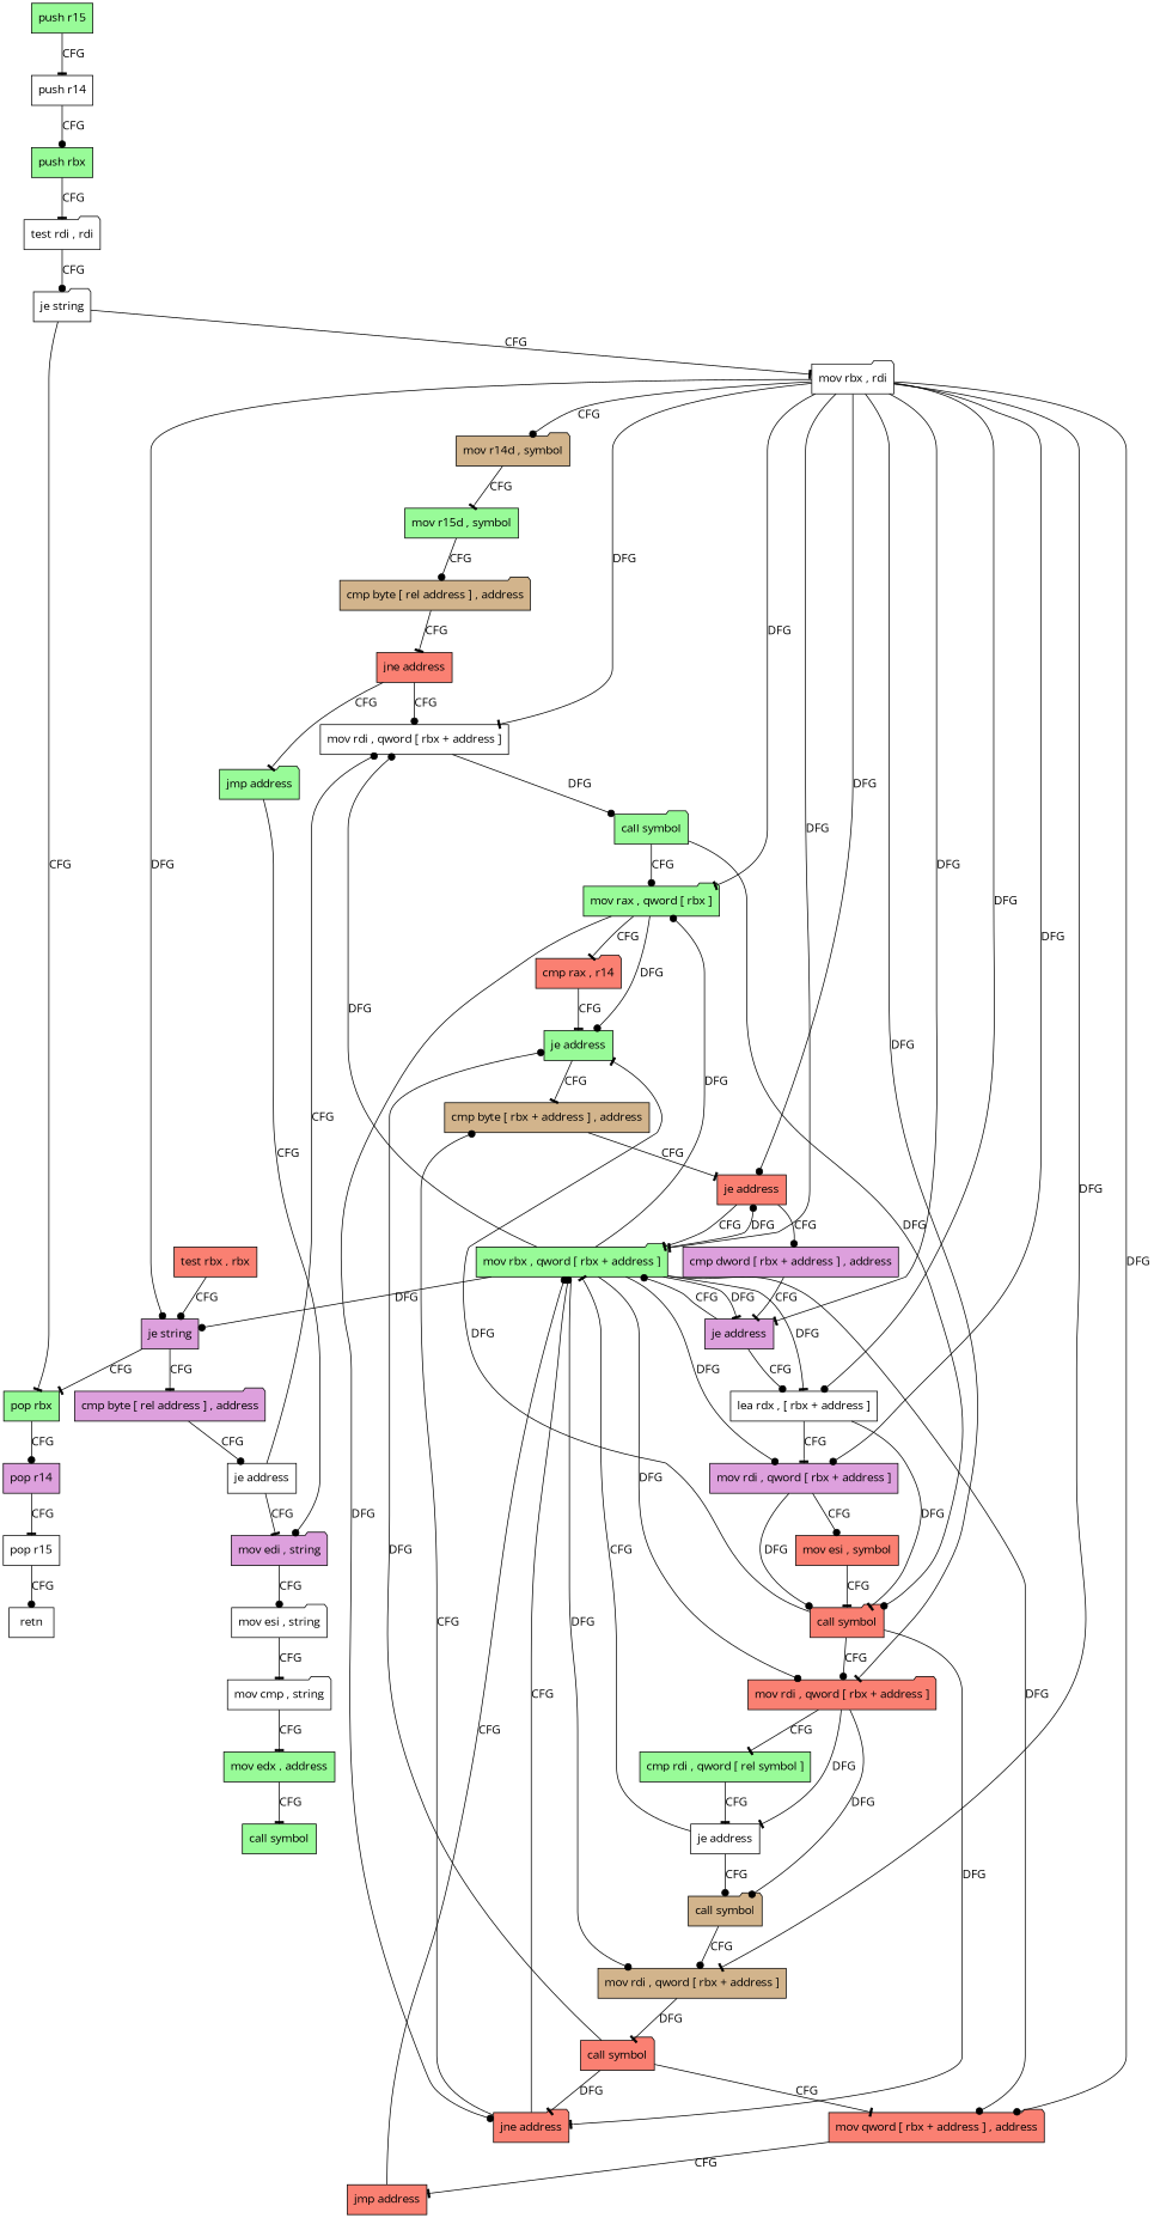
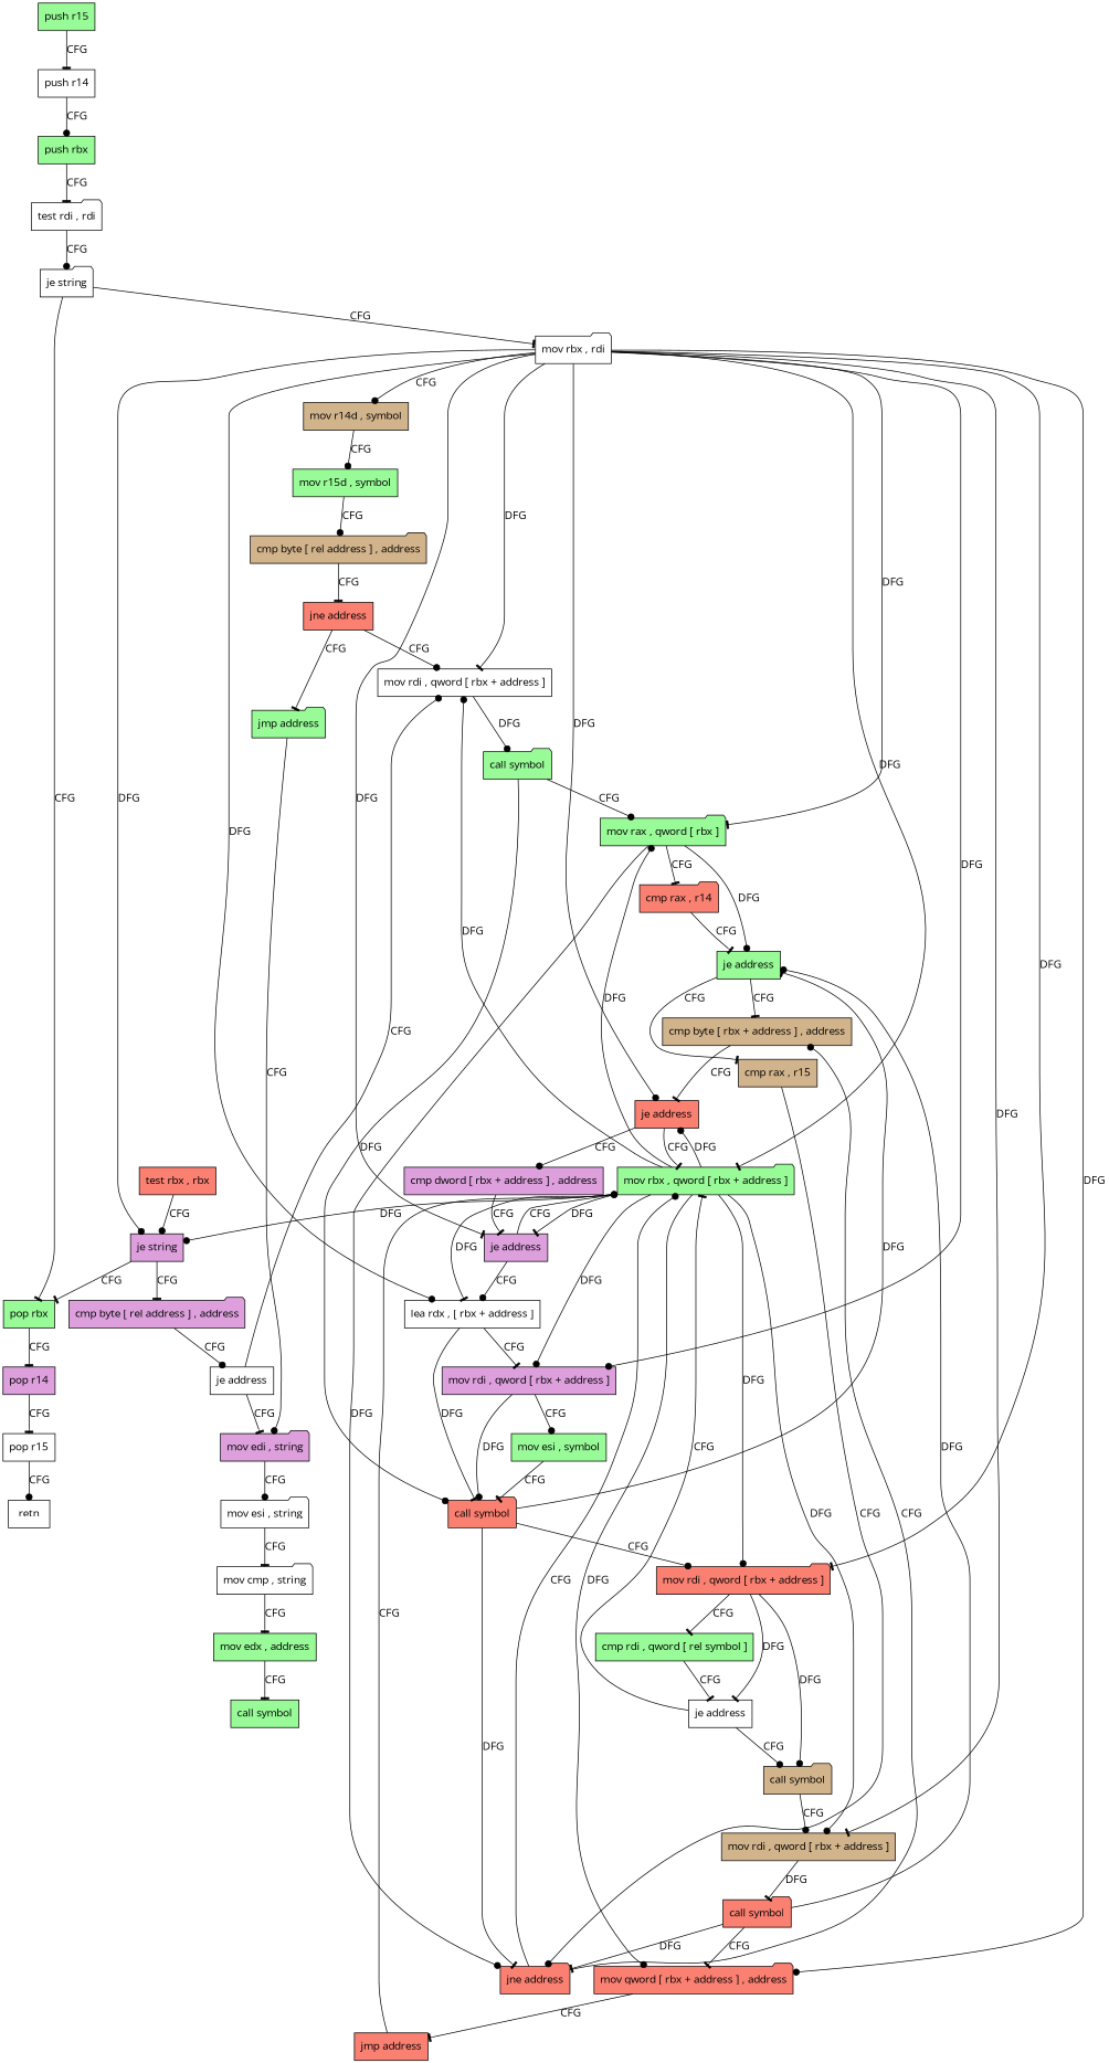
  digraph {
    fontname="Open Sans"
    node [fillcolor=palegreen fontname="Open Sans" shape=box style=filled]
    edge [arrowhead=dot fontname="Open Sans"]
    n1 [label="push r15"]
    n2 [fillcolor=white label="push r14"]
    n3 [label="push rbx"]
    n4 [fillcolor=white label="test rdi , rdi" shape=folder]
    n5 [fillcolor=white label="je string" shape=folder]
    n6 [label="pop rbx"]
    n7 [fillcolor=white label="mov rbx , rdi" shape=folder]
    n8 [fillcolor=plum label="pop r14"]
-   n9 [fillcolor=tan label="mov r14d , symbol" shape=folder]
+   n9 [fillcolor=tan label="mov r14d , symbol"]
    n10 [fillcolor=white label="mov rdi , qword [ rbx + address ]"]
    n11 [label="mov rax , qword [ rbx ]" shape=folder]
    n12 [fillcolor=salmon label="je address"]
    n13 [label="mov rbx , qword [ rbx + address ]" shape=folder]
    n14 [fillcolor=plum label="je string"]
    n15 [fillcolor=plum label="je address"]
    n16 [fillcolor=white label="lea rdx , [ rbx + address ]"]
    n17 [fillcolor=plum label="mov rdi , qword [ rbx + address ]"]
    n18 [fillcolor=salmon label="mov rdi , qword [ rbx + address ]" shape=folder]
    n19 [fillcolor=tan label="mov rdi , qword [ rbx + address ]"]
    n20 [fillcolor=salmon label="mov qword [ rbx + address ] , address" shape=folder]
    n21 [fillcolor=white label="pop r15"]
    n22 [label="mov r15d , symbol"]
    n23 [label="call symbol" shape=folder]
    n24 [fillcolor=salmon label="cmp rax , r14" shape=folder]
    n25 [label="je address"]
    n26 [fillcolor=salmon label="jne address" shape=folder]
    n27 [fillcolor=plum label="cmp dword [ rbx + address ] , address"]
    n28 [fillcolor=plum label="cmp byte [ rel address ] , address" shape=folder]
    n29 [fillcolor=salmon label="call symbol" shape=folder]
-   n30 [fillcolor=salmon label="mov esi , symbol"]
+   n30 [label="mov esi , symbol"]
    n31 [label="cmp rdi , qword [ rel symbol ]"]
    n32 [fillcolor=white label="je address"]
    n33 [fillcolor=tan label="call symbol" shape=folder]
    n34 [fillcolor=salmon label="call symbol" shape=folder]
    n35 [fillcolor=salmon label="jmp address"]
    n36 [fillcolor=white label=retn]
    n37 [fillcolor=tan label="cmp byte [ rel address ] , address" shape=folder]
    n38 [fillcolor=salmon label="jne address"]
    n39 [label="jmp address" shape=folder]
    n40 [fillcolor=plum label="mov edi , string" shape=folder]
    n41 [fillcolor=white label="mov esi , string" shape=folder]
    n42 [fillcolor=tan label="cmp byte [ rbx + address ] , address"]
+   n43 [fillcolor=tan label="cmp rax , r15"]
    n44 [fillcolor=white label="mov cmp , string" shape=folder]
    n45 [fillcolor=salmon label="test rbx , rbx"]
    n46 [label="mov edx , address"]
    n47 [label="call symbol"]
    n48 [fillcolor=white label="je address"]
    n1 -> n2 [arrowhead=tee label=CFG]
    n2 -> n3 [label=CFG]
    n3 -> n4 [arrowhead=tee label=CFG]
    n4 -> n5 [label=CFG]
    n5 -> n6 [arrowhead=tee label=CFG]
    n5 -> n7 [arrowhead=tee label=CFG]
-   n6 -> n8 [label=CFG]
+   n6 -> n8 [arrowhead=tee label=CFG]
    n7 -> n9 [label=CFG]
    n7 -> n10 [arrowhead=tee label=DFG]
    n7 -> n11 [arrowhead=tee label=DFG]
    n7 -> n12 [label=DFG]
    n7 -> n13 [arrowhead=tee label=DFG]
    n7 -> n14 [label=DFG]
    n7 -> n15 [arrowhead=tee label=DFG]
    n7 -> n16 [label=DFG]
    n7 -> n17 [label=DFG]
    n7 -> n18 [arrowhead=tee label=DFG]
    n7 -> n19 [arrowhead=tee label=DFG]
    n7 -> n20 [label=DFG]
    n8 -> n21 [arrowhead=tee label=CFG]
-   n9 -> n22 [arrowhead=tee label=CFG]
+   n9 -> n22 [label=CFG]
    n10 -> n23 [label=DFG]
    n11 -> n24 [arrowhead=tee label=CFG]
    n11 -> n25 [label=DFG]
    n11 -> n26 [label=DFG]
    n12 -> n13 [arrowhead=tee label=CFG]
    n12 -> n27 [label=CFG]
    n13 -> n10 [label=DFG]
    n13 -> n11 [label=DFG]
    n13 -> n12 [label=DFG]
    n13 -> n14 [label=DFG]
    n13 -> n15 [arrowhead=tee label=DFG]
    n13 -> n16 [arrowhead=tee label=DFG]
    n13 -> n17 [label=DFG]
    n13 -> n18 [label=DFG]
    n13 -> n19 [label=DFG]
    n13 -> n20 [label=DFG]
    n14 -> n6 [arrowhead=tee label=CFG]
    n14 -> n28 [arrowhead=tee label=CFG]
    n15 -> n13 [label=CFG]
    n15 -> n16 [label=CFG]
    n16 -> n17 [arrowhead=tee label=CFG]
    n16 -> n29 [arrowhead=tee label=DFG]
    n17 -> n29 [label=DFG]
    n17 -> n30 [label=CFG]
    n18 -> n31 [arrowhead=tee label=CFG]
    n18 -> n32 [arrowhead=tee label=DFG]
    n18 -> n33 [label=DFG]
    n19 -> n34 [arrowhead=tee label=DFG]
    n20 -> n35 [arrowhead=tee label=CFG]
    n21 -> n36 [label=CFG]
    n22 -> n37 [label=CFG]
    n23 -> n11 [label=CFG]
    n23 -> n29 [label=DFG]
    n24 -> n25 [arrowhead=tee label=CFG]
    n25 -> n42 [arrowhead=tee label=CFG]
+   n25 -> n43 [arrowhead=tee label=CFG]
    n26 -> n13 [label=CFG]
    n26 -> n42 [label=CFG]
    n27 -> n15 [arrowhead=tee label=CFG]
    n28 -> n48 [label=CFG]
    n29 -> n18 [label=CFG]
    n29 -> n25 [arrowhead=tee label=DFG]
    n29 -> n26 [arrowhead=tee label=DFG]
    n30 -> n29 [arrowhead=tee label=CFG]
    n31 -> n32 [arrowhead=tee label=CFG]
    n32 -> n13 [arrowhead=tee label=CFG]
    n32 -> n33 [label=CFG]
    n33 -> n19 [label=CFG]
    n34 -> n20 [arrowhead=tee label=CFG]
    n34 -> n25 [label=DFG]
    n34 -> n26 [arrowhead=tee label=DFG]
    n35 -> n13 [label=CFG]
    n37 -> n38 [arrowhead=tee label=CFG]
    n38 -> n10 [label=CFG]
    n38 -> n39 [arrowhead=tee label=CFG]
    n39 -> n40 [label=CFG]
    n40 -> n41 [label=CFG]
    n41 -> n44 [arrowhead=tee label=CFG]
    n42 -> n12 [arrowhead=tee label=CFG]
+   n43 -> n26 [label=CFG]
    n44 -> n46 [arrowhead=tee label=CFG]
    n45 -> n14 [label=CFG]
    n46 -> n47 [arrowhead=tee label=CFG]
    n48 -> n10 [label=CFG]
    n48 -> n40 [arrowhead=tee label=CFG]
  }
